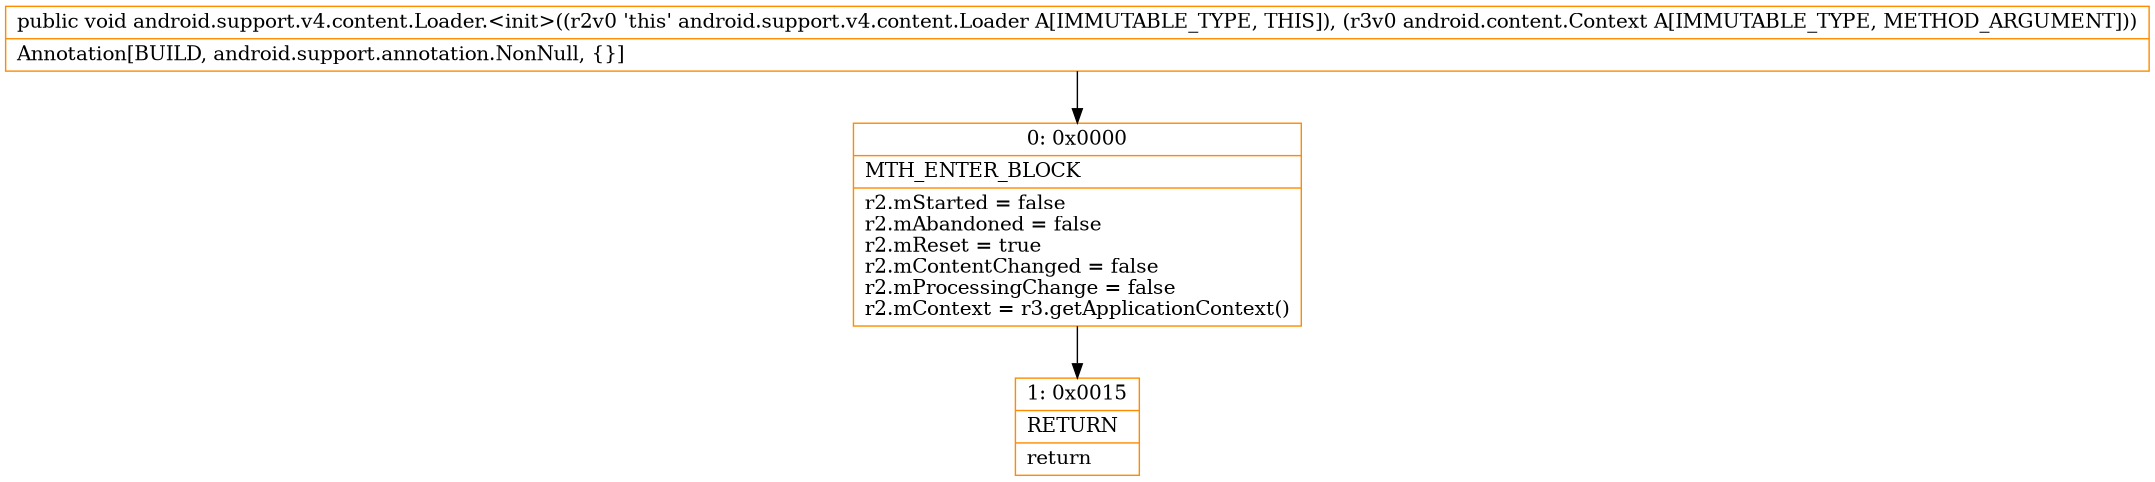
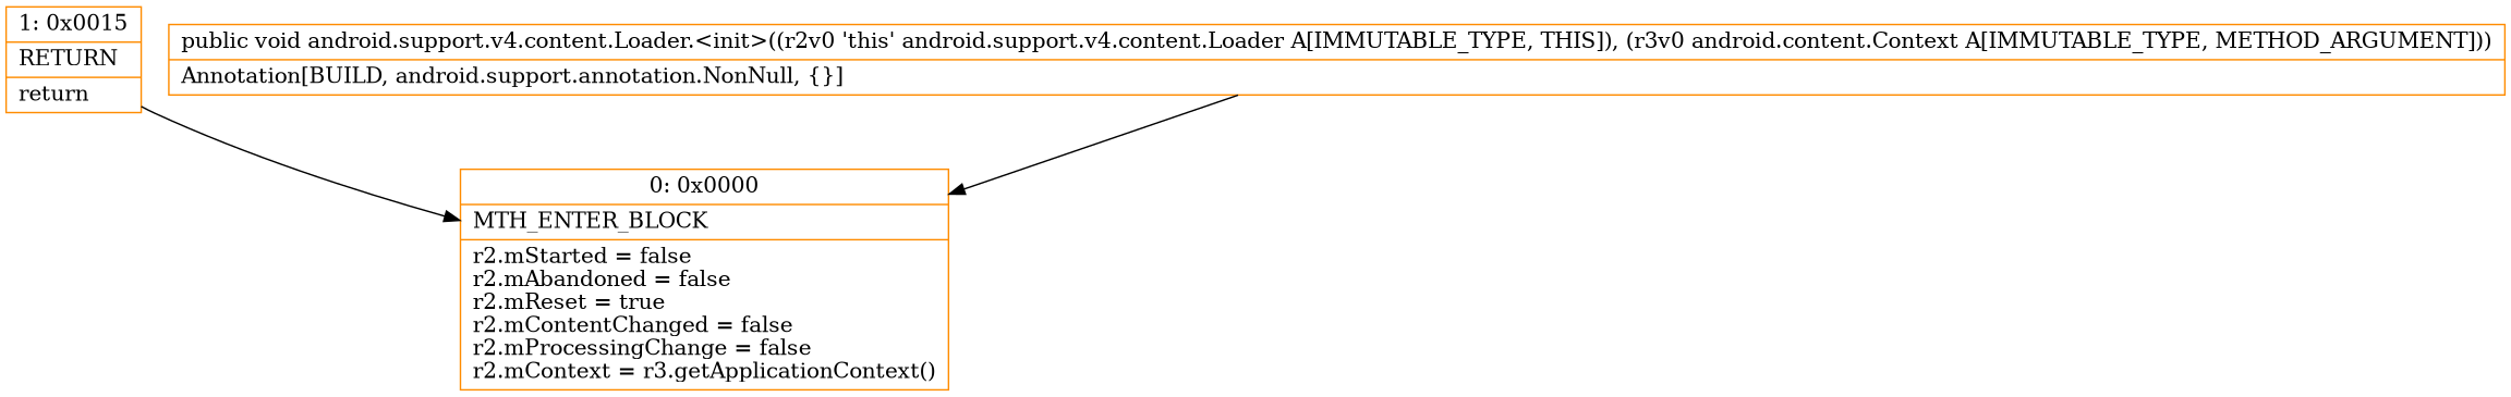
  digraph {
    node [shape=record color=darkorange]
    n1 [label="{0\:\ 0x0000|MTH_ENTER_BLOCK\l|r2.mStarted = false\lr2.mAbandoned = false\lr2.mReset = true\lr2.mContentChanged = false\lr2.mProcessingChange = false\lr2.mContext = r3.getApplicationContext()\l}"]
    n2 [label="{1\:\ 0x0015|RETURN\l|return\l}"]
    n3 [label="{public void android.support.v4.content.Loader.\<init\>((r2v0 'this' android.support.v4.content.Loader A[IMMUTABLE_TYPE, THIS]), (r3v0 android.content.Context A[IMMUTABLE_TYPE, METHOD_ARGUMENT]))  | Annotation[BUILD, android.support.annotation.NonNull, \{\}]\l}"]
-   n1 -> n2
+   n2 -> n1
    n3 -> n1
  }
